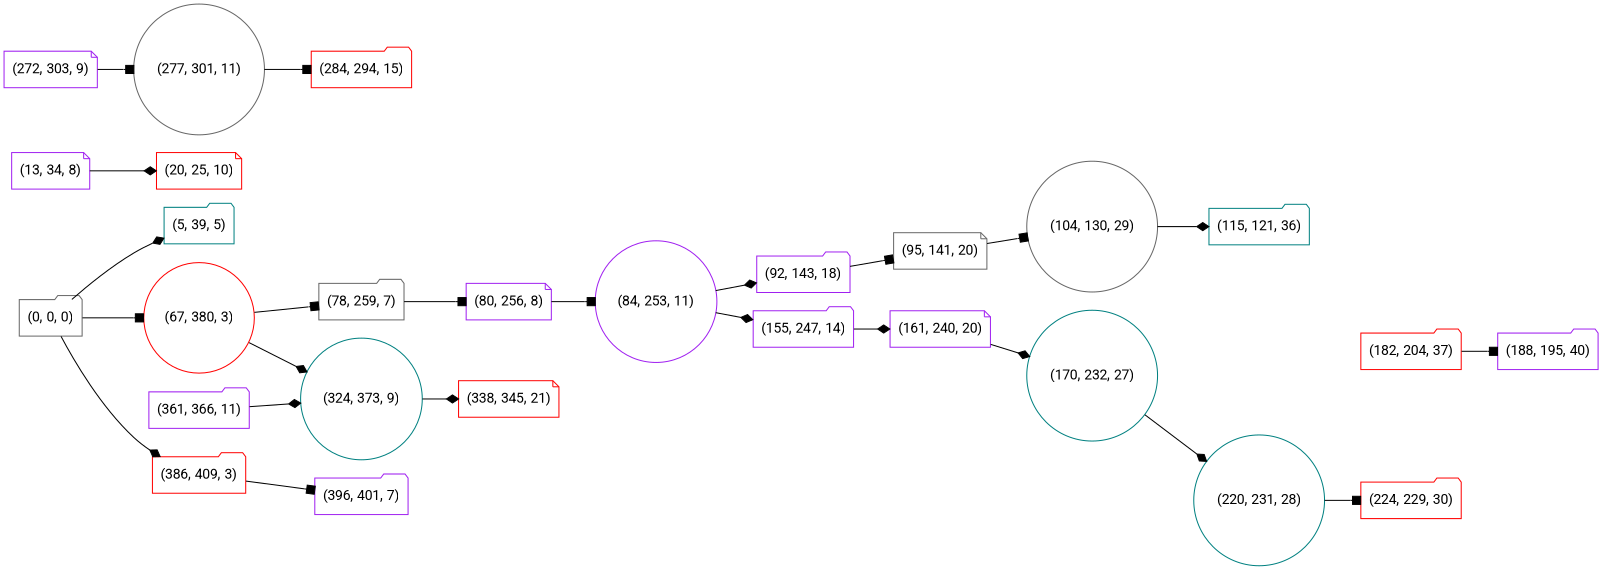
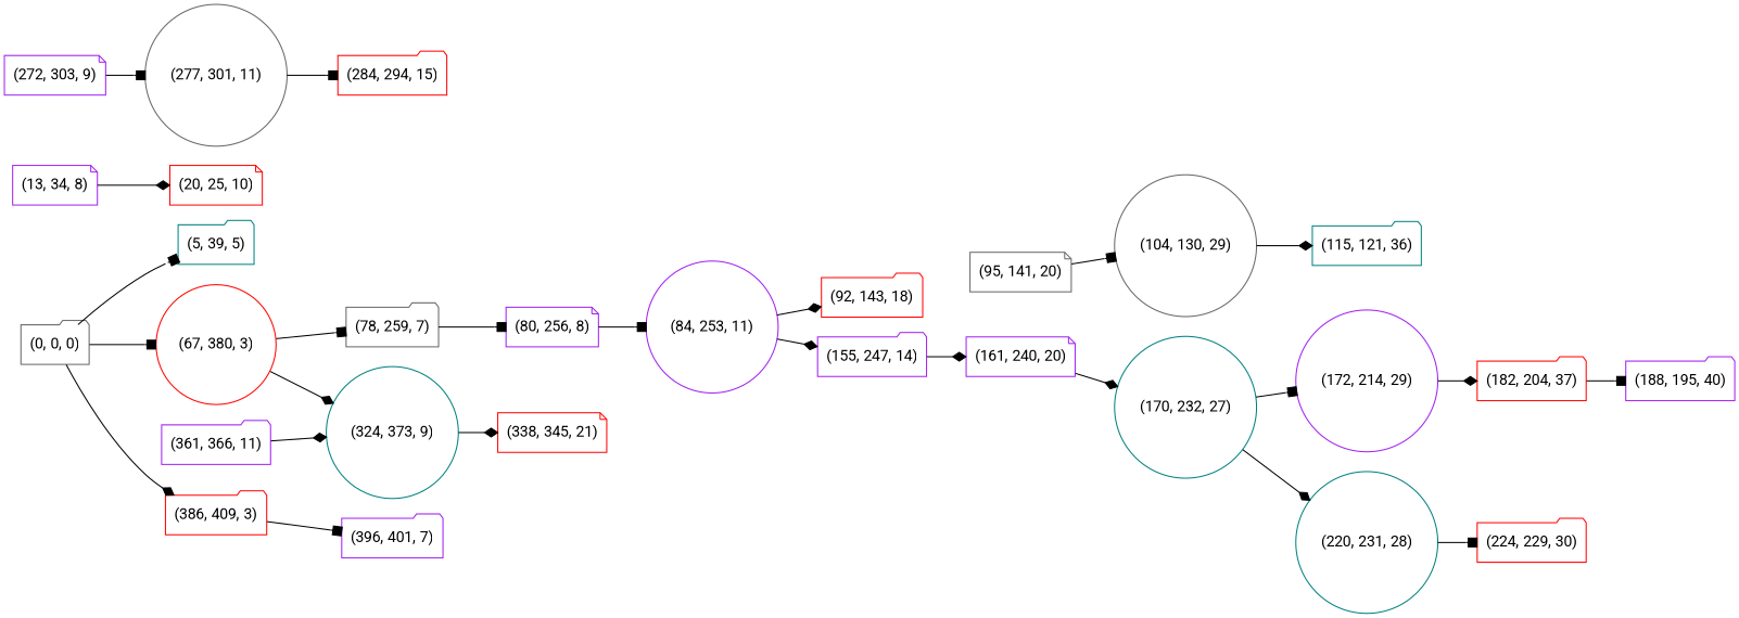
  digraph {
    fontname=Roboto
    rankdir=LR
    node [color=purple fontname=Roboto shape=folder]
    edge [arrowhead=diamond fontname=Roboto]
    "(0, 0, 0)" [color=gray40]
    "(5, 39, 5)" [color=teal]
    "(67, 380, 3)" [color=red shape=circle]
    "(386, 409, 3)" [color=red]
    "(78, 259, 7)" [color=gray40]
    "(324, 373, 9)" [color=teal shape=circle]
    "(396, 401, 7)"
    "(13, 34, 8)" [shape=note]
    "(20, 25, 10)" [color=red shape=note]
    "(80, 256, 8)" [shape=note]
    "(272, 303, 9)" [shape=note]
    "(277, 301, 11)" [color=gray40 shape=circle]
    "(338, 345, 21)" [color=red shape=note]
    "(84, 253, 11)" [shape=circle]
-   "(92, 143, 18)"
+   "(92, 143, 18)" [color=red]
    "(155, 247, 14)"
    "(95, 141, 20)" [color=gray40 shape=note]
    "(161, 240, 20)" [shape=note]
    "(104, 130, 29)" [color=gray40 shape=circle]
    "(115, 121, 36)" [color=teal]
    "(170, 232, 27)" [color=teal shape=circle]
+   "(172, 214, 29)" [shape=circle]
    "(220, 231, 28)" [color=teal shape=circle]
    "(182, 204, 37)" [color=red]
    "(224, 229, 30)" [color=red]
    "(188, 195, 40)"
    "(284, 294, 15)" [color=red]
    "(361, 366, 11)"
-   "(0, 0, 0)" -> "(5, 39, 5)"
+   "(0, 0, 0)" -> "(5, 39, 5)" [arrowhead=box]
    "(0, 0, 0)" -> "(67, 380, 3)" [arrowhead=box]
    "(0, 0, 0)" -> "(386, 409, 3)"
    "(67, 380, 3)" -> "(78, 259, 7)" [arrowhead=box]
    "(67, 380, 3)" -> "(324, 373, 9)"
    "(386, 409, 3)" -> "(396, 401, 7)" [arrowhead=box]
    "(78, 259, 7)" -> "(80, 256, 8)" [arrowhead=box]
    "(324, 373, 9)" -> "(338, 345, 21)"
    "(13, 34, 8)" -> "(20, 25, 10)"
    "(80, 256, 8)" -> "(84, 253, 11)" [arrowhead=box]
    "(272, 303, 9)" -> "(277, 301, 11)" [arrowhead=box]
    "(277, 301, 11)" -> "(284, 294, 15)" [arrowhead=box]
    "(84, 253, 11)" -> "(92, 143, 18)"
    "(84, 253, 11)" -> "(155, 247, 14)"
-   "(92, 143, 18)" -> "(95, 141, 20)" [arrowhead=box]
    "(155, 247, 14)" -> "(161, 240, 20)"
    "(95, 141, 20)" -> "(104, 130, 29)" [arrowhead=box]
    "(161, 240, 20)" -> "(170, 232, 27)"
    "(104, 130, 29)" -> "(115, 121, 36)"
+   "(170, 232, 27)" -> "(172, 214, 29)" [arrowhead=box]
    "(170, 232, 27)" -> "(220, 231, 28)"
+   "(172, 214, 29)" -> "(182, 204, 37)"
    "(220, 231, 28)" -> "(224, 229, 30)" [arrowhead=box]
    "(182, 204, 37)" -> "(188, 195, 40)" [arrowhead=box]
    "(361, 366, 11)" -> "(324, 373, 9)"
  }
